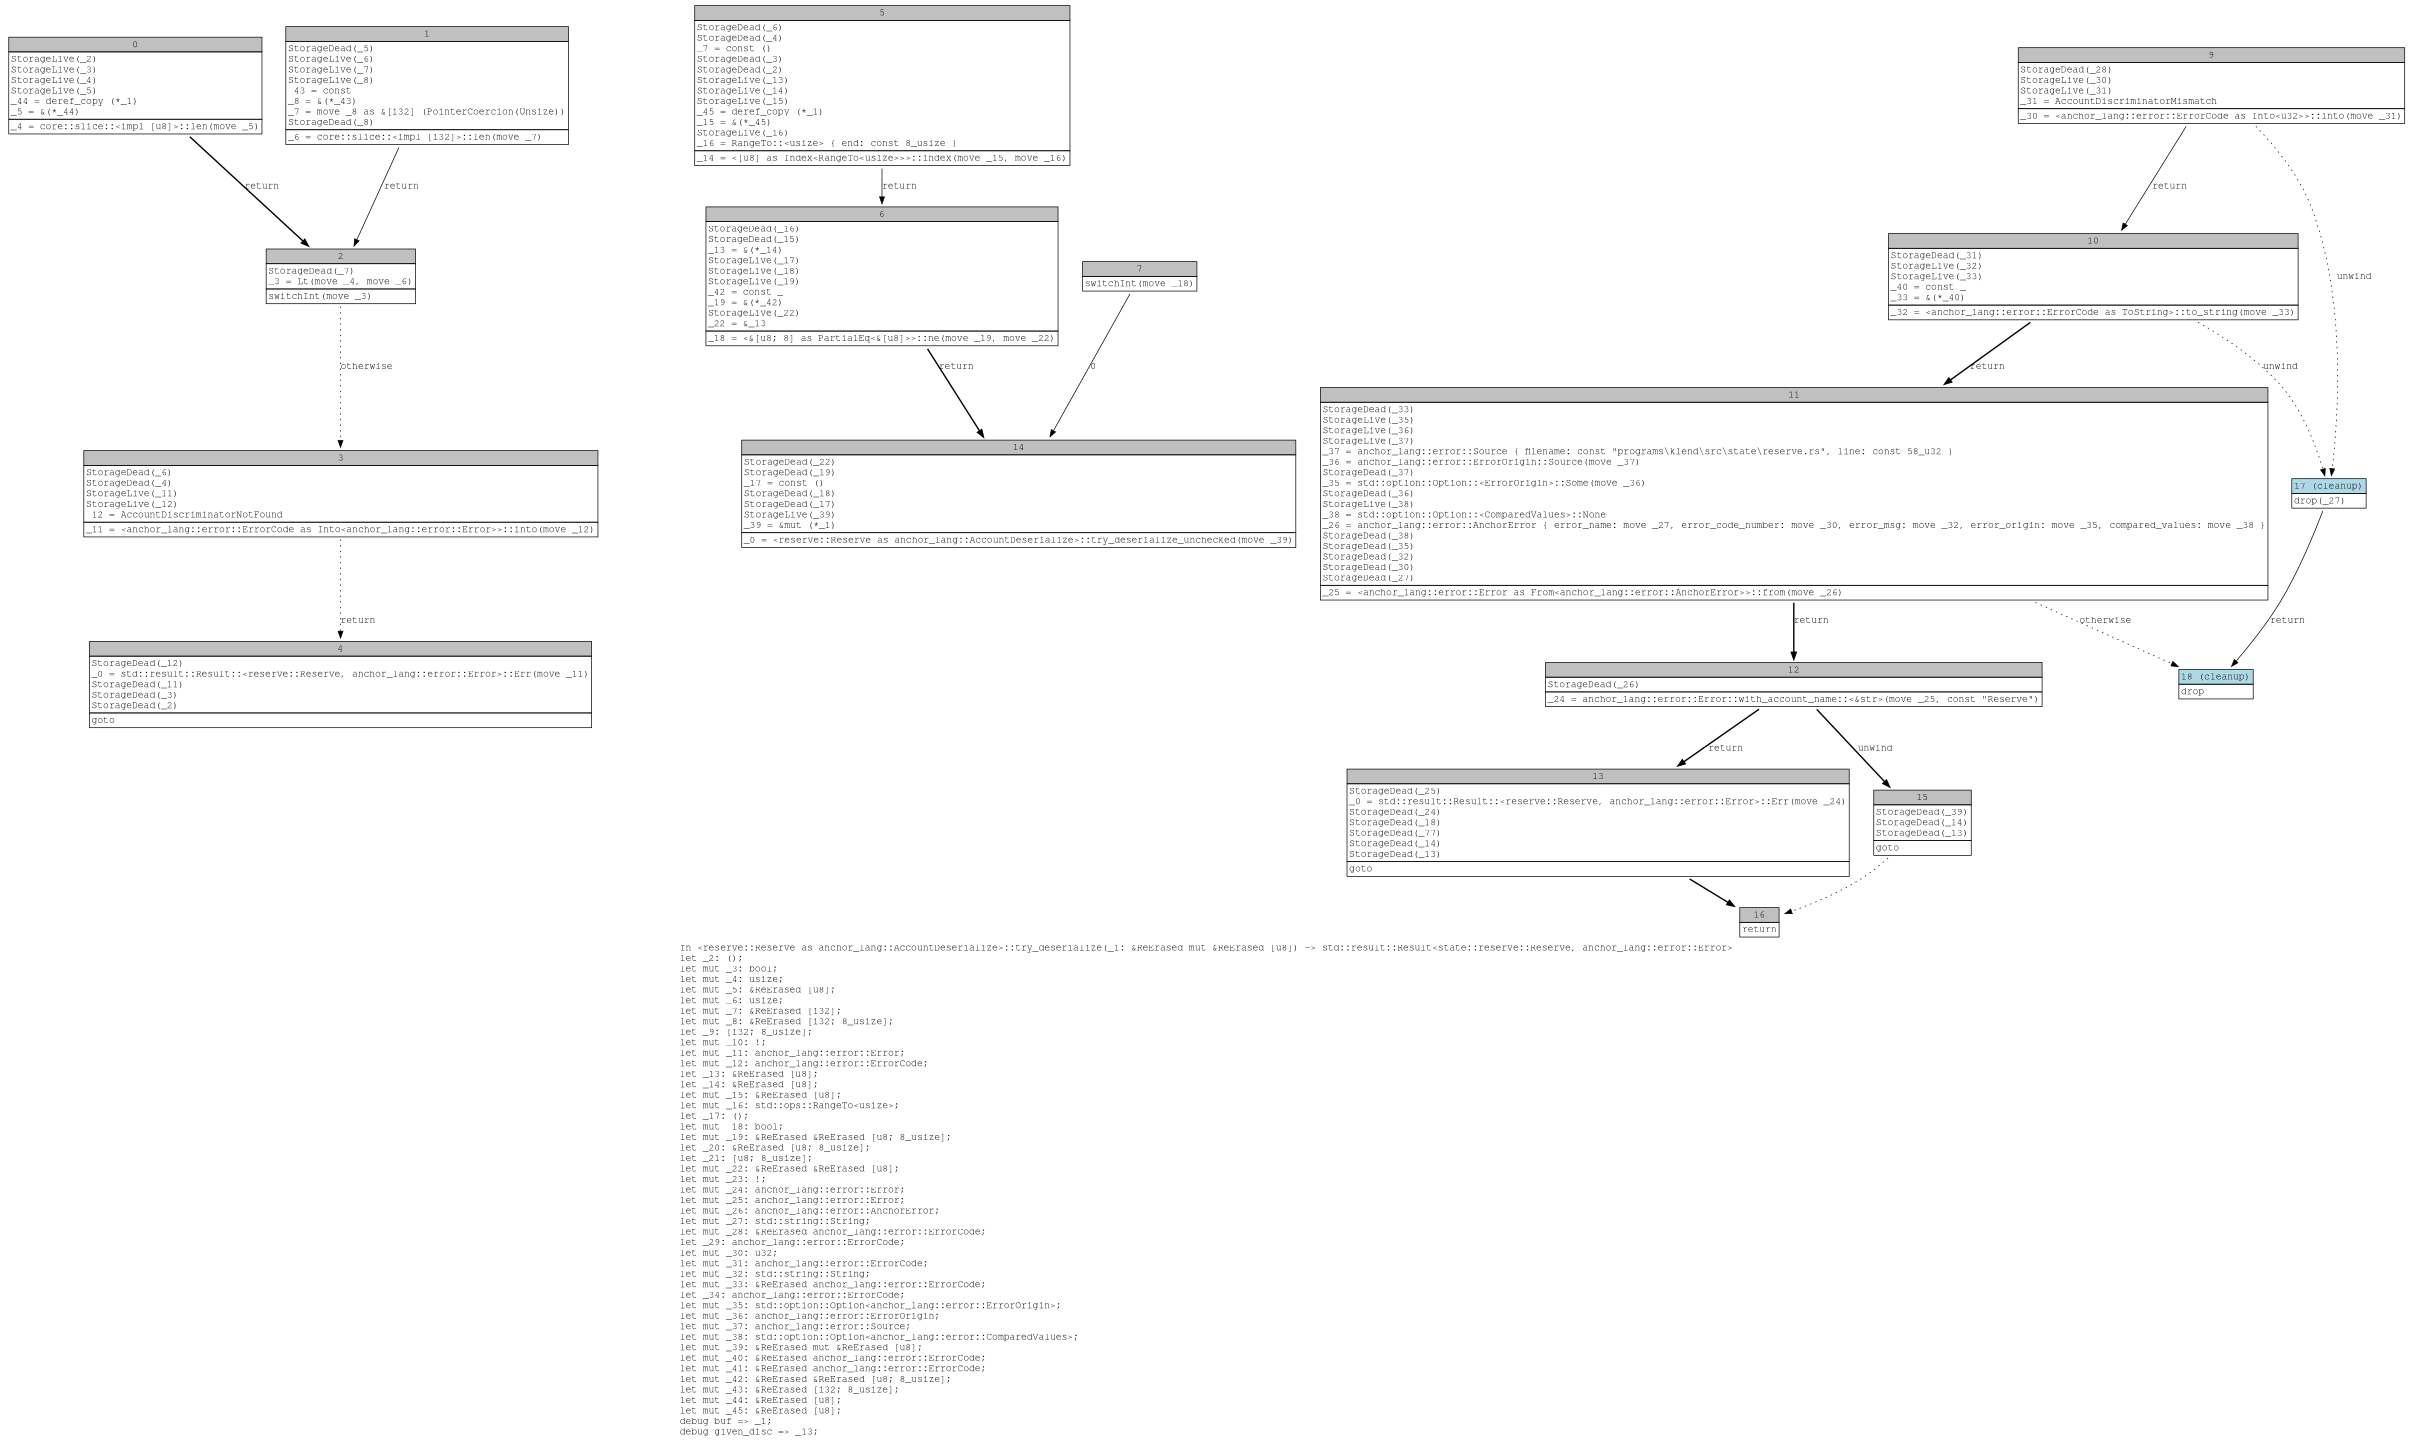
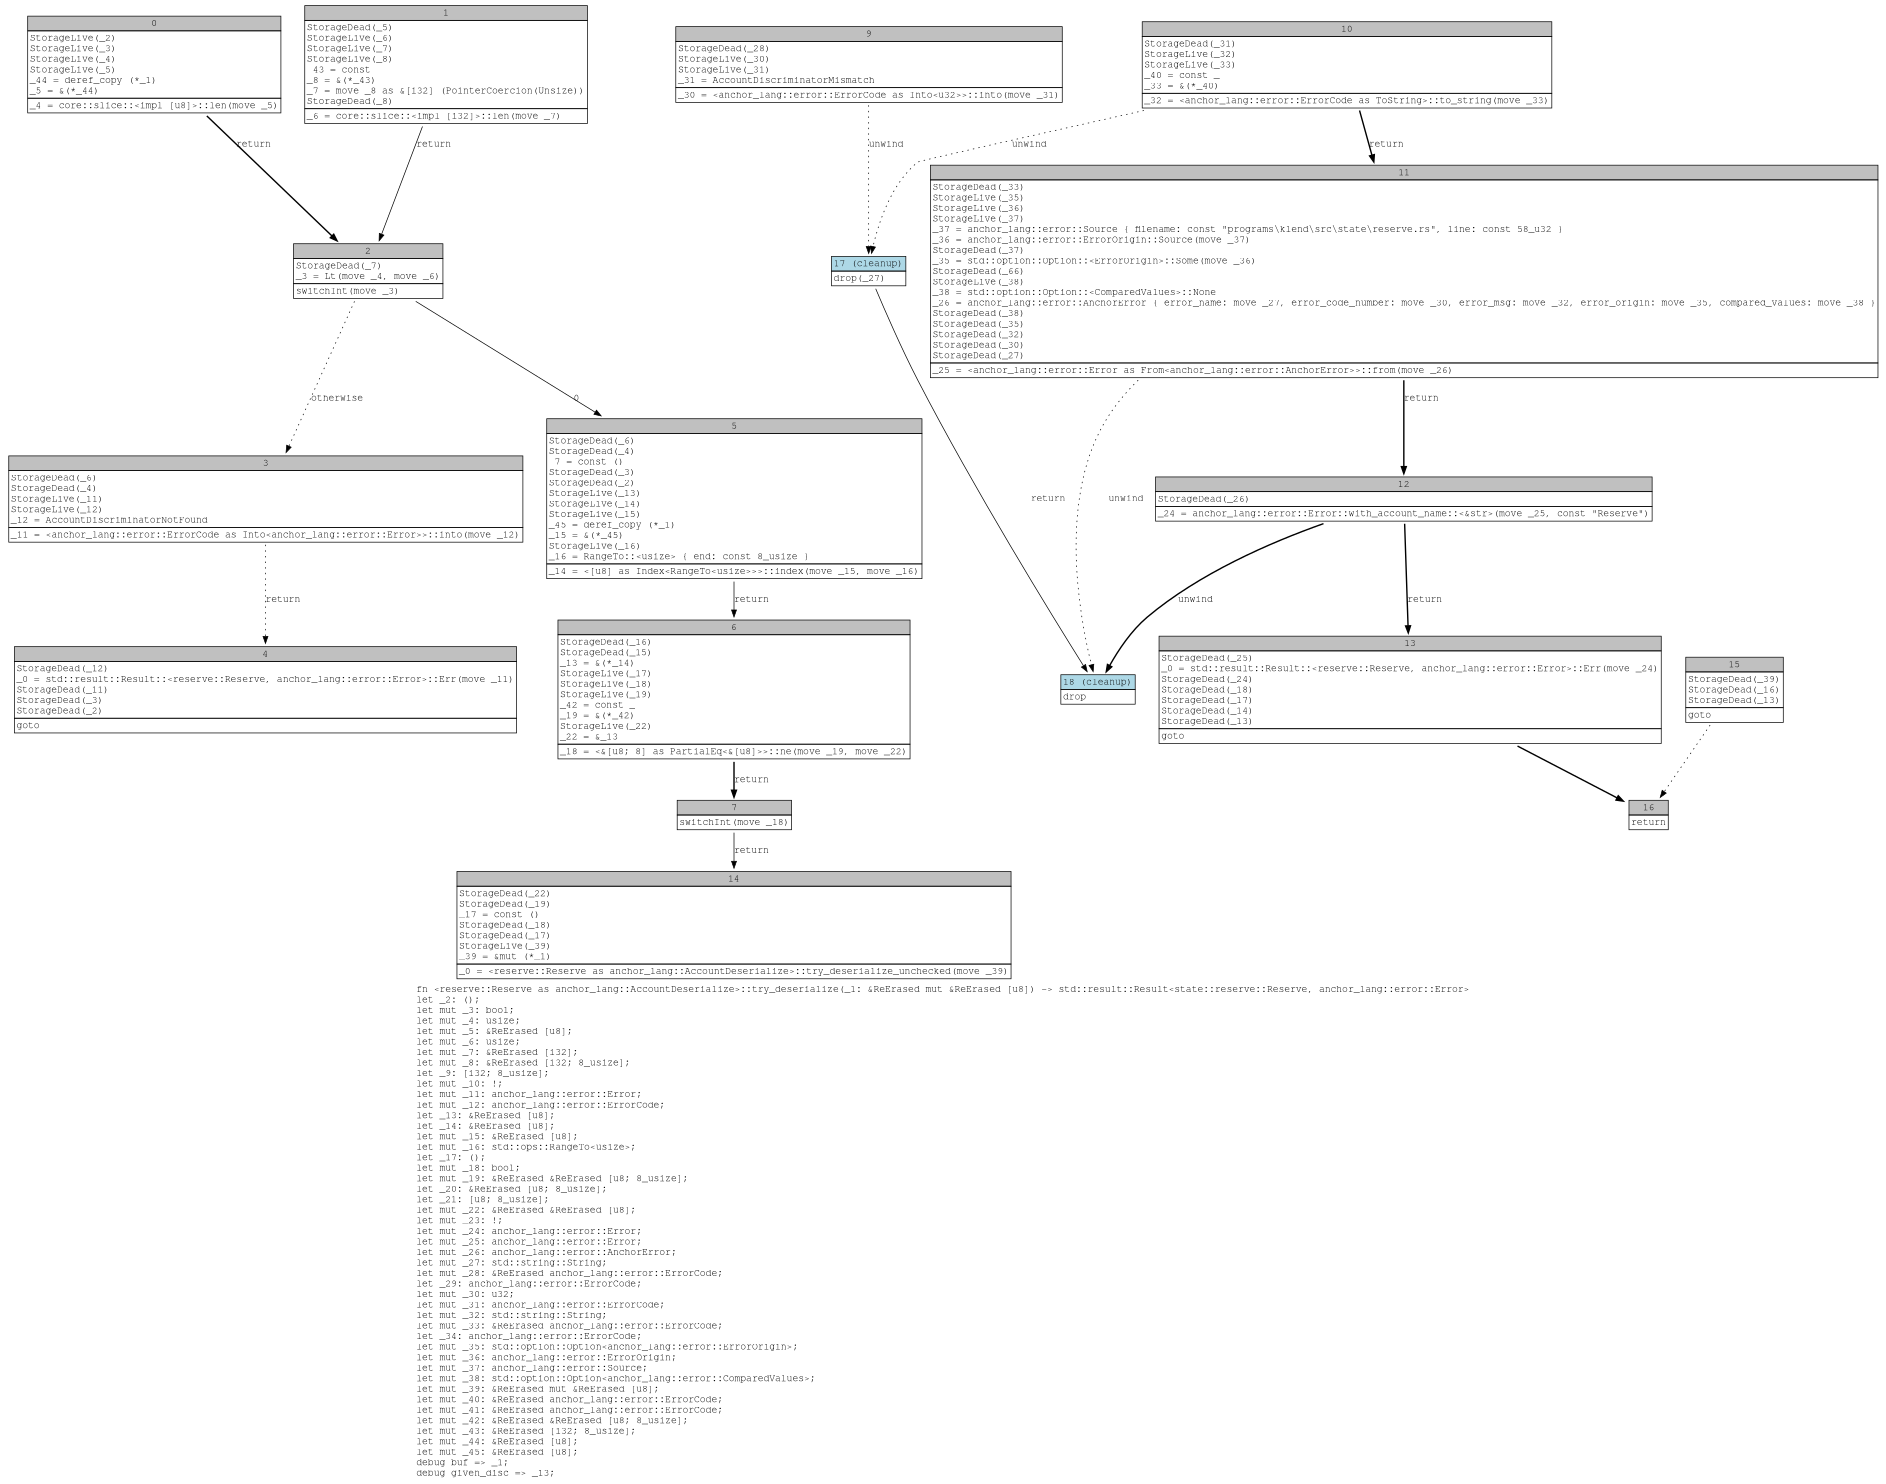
  digraph {
    fontname="Courier, monospace"
    label=<fn &lt;reserve::Reserve as anchor_lang::AccountDeserialize&gt;::try_deserialize(_1: &amp;ReErased mut &amp;ReErased [u8]) -&gt; std::result::Result&lt;state::reserve::Reserve, anchor_lang::error::Error&gt;<br align="left"/>let _2: ();<br align="left"/>let mut _3: bool;<br align="left"/>let mut _4: usize;<br align="left"/>let mut _5: &amp;ReErased [u8];<br align="left"/>let mut _6: usize;<br align="left"/>let mut _7: &amp;ReErased [i32];<br align="left"/>let mut _8: &amp;ReErased [i32; 8_usize];<br align="left"/>let _9: [i32; 8_usize];<br align="left"/>let mut _10: !;<br align="left"/>let mut _11: anchor_lang::error::Error;<br align="left"/>let mut _12: anchor_lang::error::ErrorCode;<br align="left"/>let _13: &amp;ReErased [u8];<br align="left"/>let _14: &amp;ReErased [u8];<br align="left"/>let mut _15: &amp;ReErased [u8];<br align="left"/>let mut _16: std::ops::RangeTo&lt;usize&gt;;<br align="left"/>let _17: ();<br align="left"/>let mut _18: bool;<br align="left"/>let mut _19: &amp;ReErased &amp;ReErased [u8; 8_usize];<br align="left"/>let _20: &amp;ReErased [u8; 8_usize];<br align="left"/>let _21: [u8; 8_usize];<br align="left"/>let mut _22: &amp;ReErased &amp;ReErased [u8];<br align="left"/>let mut _23: !;<br align="left"/>let mut _24: anchor_lang::error::Error;<br align="left"/>let mut _25: anchor_lang::error::Error;<br align="left"/>let mut _26: anchor_lang::error::AnchorError;<br align="left"/>let mut _27: std::string::String;<br align="left"/>let mut _28: &amp;ReErased anchor_lang::error::ErrorCode;<br align="left"/>let _29: anchor_lang::error::ErrorCode;<br align="left"/>let mut _30: u32;<br align="left"/>let mut _31: anchor_lang::error::ErrorCode;<br align="left"/>let mut _32: std::string::String;<br align="left"/>let mut _33: &amp;ReErased anchor_lang::error::ErrorCode;<br align="left"/>let _34: anchor_lang::error::ErrorCode;<br align="left"/>let mut _35: std::option::Option&lt;anchor_lang::error::ErrorOrigin&gt;;<br align="left"/>let mut _36: anchor_lang::error::ErrorOrigin;<br align="left"/>let mut _37: anchor_lang::error::Source;<br align="left"/>let mut _38: std::option::Option&lt;anchor_lang::error::ComparedValues&gt;;<br align="left"/>let mut _39: &amp;ReErased mut &amp;ReErased [u8];<br align="left"/>let mut _40: &amp;ReErased anchor_lang::error::ErrorCode;<br align="left"/>let mut _41: &amp;ReErased anchor_lang::error::ErrorCode;<br align="left"/>let mut _42: &amp;ReErased &amp;ReErased [u8; 8_usize];<br align="left"/>let mut _43: &amp;ReErased [i32; 8_usize];<br align="left"/>let mut _44: &amp;ReErased [u8];<br align="left"/>let mut _45: &amp;ReErased [u8];<br align="left"/>debug buf =&gt; _1;<br align="left"/>debug given_disc =&gt; _13;<br align="left"/>>
    node [fontname="Courier, monospace" shape=none]
    edge [fontname="Courier, monospace" style=bold]
    n1 [label=<<table border="0" cellborder="1" cellspacing="0"><tr><td bgcolor="gray" align="center" colspan="1">0</td></tr><tr><td align="left" balign="left">StorageLive(_2)<br/>StorageLive(_3)<br/>StorageLive(_4)<br/>StorageLive(_5)<br/>_44 = deref_copy (*_1)<br/>_5 = &amp;(*_44)<br/></td></tr><tr><td align="left">_4 = core::slice::&lt;impl [u8]&gt;::len(move _5)</td></tr></table>>]
    n2 [label=<<table border="0" cellborder="1" cellspacing="0"><tr><td bgcolor="gray" align="center" colspan="1">2</td></tr><tr><td align="left" balign="left">StorageDead(_7)<br/>_3 = Lt(move _4, move _6)<br/></td></tr><tr><td align="left">switchInt(move _3)</td></tr></table>>]
    n3 [label=<<table border="0" cellborder="1" cellspacing="0"><tr><td bgcolor="gray" align="center" colspan="1">1</td></tr><tr><td align="left" balign="left">StorageDead(_5)<br/>StorageLive(_6)<br/>StorageLive(_7)<br/>StorageLive(_8)<br/>_43 = const _<br/>_8 = &amp;(*_43)<br/>_7 = move _8 as &amp;[i32] (PointerCoercion(Unsize))<br/>StorageDead(_8)<br/></td></tr><tr><td align="left">_6 = core::slice::&lt;impl [i32]&gt;::len(move _7)</td></tr></table>>]
    n4 [label=<<table border="0" cellborder="1" cellspacing="0"><tr><td bgcolor="gray" align="center" colspan="1">3</td></tr><tr><td align="left" balign="left">StorageDead(_6)<br/>StorageDead(_4)<br/>StorageLive(_11)<br/>StorageLive(_12)<br/>_12 = AccountDiscriminatorNotFound<br/></td></tr><tr><td align="left">_11 = &lt;anchor_lang::error::ErrorCode as Into&lt;anchor_lang::error::Error&gt;&gt;::into(move _12)</td></tr></table>>]
    n5 [label=<<table border="0" cellborder="1" cellspacing="0"><tr><td bgcolor="gray" align="center" colspan="1">5</td></tr><tr><td align="left" balign="left">StorageDead(_6)<br/>StorageDead(_4)<br/>_7 = const ()<br/>StorageDead(_3)<br/>StorageDead(_2)<br/>StorageLive(_13)<br/>StorageLive(_14)<br/>StorageLive(_15)<br/>_45 = deref_copy (*_1)<br/>_15 = &amp;(*_45)<br/>StorageLive(_16)<br/>_16 = RangeTo::&lt;usize&gt; { end: const 8_usize }<br/></td></tr><tr><td align="left">_14 = &lt;[u8] as Index&lt;RangeTo&lt;usize&gt;&gt;&gt;::index(move _15, move _16)</td></tr></table>>]
    n6 [label=<<table border="0" cellborder="1" cellspacing="0"><tr><td bgcolor="gray" align="center" colspan="1">4</td></tr><tr><td align="left" balign="left">StorageDead(_12)<br/>_0 = std::result::Result::&lt;reserve::Reserve, anchor_lang::error::Error&gt;::Err(move _11)<br/>StorageDead(_11)<br/>StorageDead(_3)<br/>StorageDead(_2)<br/></td></tr><tr><td align="left">goto</td></tr></table>>]
    n7 [label=<<table border="0" cellborder="1" cellspacing="0"><tr><td bgcolor="gray" align="center" colspan="1">6</td></tr><tr><td align="left" balign="left">StorageDead(_16)<br/>StorageDead(_15)<br/>_13 = &amp;(*_14)<br/>StorageLive(_17)<br/>StorageLive(_18)<br/>StorageLive(_19)<br/>_42 = const _<br/>_19 = &amp;(*_42)<br/>StorageLive(_22)<br/>_22 = &amp;_13<br/></td></tr><tr><td align="left">_18 = &lt;&amp;[u8; 8] as PartialEq&lt;&amp;[u8]&gt;&gt;::ne(move _19, move _22)</td></tr></table>>]
    n8 [label=<<table border="0" cellborder="1" cellspacing="0"><tr><td bgcolor="gray" align="center" colspan="1">16</td></tr><tr><td align="left">return</td></tr></table>>]
    n9 [label=<<table border="0" cellborder="1" cellspacing="0"><tr><td bgcolor="gray" align="center" colspan="1">7</td></tr><tr><td align="left">switchInt(move _18)</td></tr></table>>]
    n10 [label=<<table border="0" cellborder="1" cellspacing="0"><tr><td bgcolor="gray" align="center" colspan="1">14</td></tr><tr><td align="left" balign="left">StorageDead(_22)<br/>StorageDead(_19)<br/>_17 = const ()<br/>StorageDead(_18)<br/>StorageDead(_17)<br/>StorageLive(_39)<br/>_39 = &amp;mut (*_1)<br/></td></tr><tr><td align="left">_0 = &lt;reserve::Reserve as anchor_lang::AccountDeserialize&gt;::try_deserialize_unchecked(move _39)</td></tr></table>>]
    n11 [label=<<table border="0" cellborder="1" cellspacing="0"><tr><td bgcolor="gray" align="center" colspan="1">9</td></tr><tr><td align="left" balign="left">StorageDead(_28)<br/>StorageLive(_30)<br/>StorageLive(_31)<br/>_31 = AccountDiscriminatorMismatch<br/></td></tr><tr><td align="left">_30 = &lt;anchor_lang::error::ErrorCode as Into&lt;u32&gt;&gt;::into(move _31)</td></tr></table>>]
    n12 [label=<<table border="0" cellborder="1" cellspacing="0"><tr><td bgcolor="gray" align="center" colspan="1">10</td></tr><tr><td align="left" balign="left">StorageDead(_31)<br/>StorageLive(_32)<br/>StorageLive(_33)<br/>_40 = const _<br/>_33 = &amp;(*_40)<br/></td></tr><tr><td align="left">_32 = &lt;anchor_lang::error::ErrorCode as ToString&gt;::to_string(move _33)</td></tr></table>>]
    n13 [label=<<table border="0" cellborder="1" cellspacing="0"><tr><td bgcolor="lightblue" align="center" colspan="1">17 (cleanup)</td></tr><tr><td align="left">drop(_27)</td></tr></table>>]
-   n14 [label=<<table border="0" cellborder="1" cellspacing="0"><tr><td bgcolor="gray" align="center" colspan="1">11</td></tr><tr><td align="left" balign="left">StorageDead(_33)<br/>StorageLive(_35)<br/>StorageLive(_36)<br/>StorageLive(_37)<br/>_37 = anchor_lang::error::Source { filename: const &quot;programs\\klend\\src\\state\\reserve.rs&quot;, line: const 58_u32 }<br/>_36 = anchor_lang::error::ErrorOrigin::Source(move _37)<br/>StorageDead(_37)<br/>_35 = std::option::Option::&lt;ErrorOrigin&gt;::Some(move _36)<br/>StorageDead(_36)<br/>StorageLive(_38)<br/>_38 = std::option::Option::&lt;ComparedValues&gt;::None<br/>_26 = anchor_lang::error::AnchorError { error_name: move _27, error_code_number: move _30, error_msg: move _32, error_origin: move _35, compared_values: move _38 }<br/>StorageDead(_38)<br/>StorageDead(_35)<br/>StorageDead(_32)<br/>StorageDead(_30)<br/>StorageDead(_27)<br/></td></tr><tr><td align="left">_25 = &lt;anchor_lang::error::Error as From&lt;anchor_lang::error::AnchorError&gt;&gt;::from(move _26)</td></tr></table>>]
+   n14 [label=<<table border="0" cellborder="1" cellspacing="0"><tr><td bgcolor="gray" align="center" colspan="1">11</td></tr><tr><td align="left" balign="left">StorageDead(_33)<br/>StorageLive(_35)<br/>StorageLive(_36)<br/>StorageLive(_37)<br/>_37 = anchor_lang::error::Source { filename: const &quot;programs\\klend\\src\\state\\reserve.rs&quot;, line: const 58_u32 }<br/>_36 = anchor_lang::error::ErrorOrigin::Source(move _37)<br/>StorageDead(_37)<br/>_35 = std::option::Option::&lt;ErrorOrigin&gt;::Some(move _36)<br/>StorageDead(_66)<br/>StorageLive(_38)<br/>_38 = std::option::Option::&lt;ComparedValues&gt;::None<br/>_26 = anchor_lang::error::AnchorError { error_name: move _27, error_code_number: move _30, error_msg: move _32, error_origin: move _35, compared_values: move _38 }<br/>StorageDead(_38)<br/>StorageDead(_35)<br/>StorageDead(_32)<br/>StorageDead(_30)<br/>StorageDead(_27)<br/></td></tr><tr><td align="left">_25 = &lt;anchor_lang::error::Error as From&lt;anchor_lang::error::AnchorError&gt;&gt;::from(move _26)</td></tr></table>>]
    n15 [label=<<table border="0" cellborder="1" cellspacing="0"><tr><td bgcolor="lightblue" align="center" colspan="1">18 (cleanup)</td></tr><tr><td align="left">drop</td></tr></table>>]
    n16 [label=<<table border="0" cellborder="1" cellspacing="0"><tr><td bgcolor="gray" align="center" colspan="1">12</td></tr><tr><td align="left" balign="left">StorageDead(_26)<br/></td></tr><tr><td align="left">_24 = anchor_lang::error::Error::with_account_name::&lt;&amp;str&gt;(move _25, const &quot;Reserve&quot;)</td></tr></table>>]
-   n17 [label=<<table border="0" cellborder="1" cellspacing="0"><tr><td bgcolor="gray" align="center" colspan="1">13</td></tr><tr><td align="left" balign="left">StorageDead(_25)<br/>_0 = std::result::Result::&lt;reserve::Reserve, anchor_lang::error::Error&gt;::Err(move _24)<br/>StorageDead(_24)<br/>StorageDead(_18)<br/>StorageDead(_77)<br/>StorageDead(_14)<br/>StorageDead(_13)<br/></td></tr><tr><td align="left">goto</td></tr></table>>]
-   n18 [label=<<table border="0" cellborder="1" cellspacing="0"><tr><td bgcolor="gray" align="center" colspan="1">15</td></tr><tr><td align="left" balign="left">StorageDead(_39)<br/>StorageDead(_14)<br/>StorageDead(_13)<br/></td></tr><tr><td align="left">goto</td></tr></table>>]
+   n17 [label=<<table border="0" cellborder="1" cellspacing="0"><tr><td bgcolor="gray" align="center" colspan="1">13</td></tr><tr><td align="left" balign="left">StorageDead(_25)<br/>_0 = std::result::Result::&lt;reserve::Reserve, anchor_lang::error::Error&gt;::Err(move _24)<br/>StorageDead(_24)<br/>StorageDead(_18)<br/>StorageDead(_17)<br/>StorageDead(_14)<br/>StorageDead(_13)<br/></td></tr><tr><td align="left">goto</td></tr></table>>]
+   n18 [label=<<table border="0" cellborder="1" cellspacing="0"><tr><td bgcolor="gray" align="center" colspan="1">15</td></tr><tr><td align="left" balign="left">StorageDead(_39)<br/>StorageDead(_16)<br/>StorageDead(_13)<br/></td></tr><tr><td align="left">goto</td></tr></table>>]
    n1 -> n2 [label=return]
    n2 -> n4 [label=otherwise style=dotted]
+   n2 -> n5 [label=0 style=solid]
    n3 -> n2 [label=return style=solid]
    n4 -> n6 [label=return style=dotted]
    n5 -> n7 [label=return style=solid]
-   n7 -> n10 [label=return]
-   n9 -> n10 [label=0 style=solid]
-   n11 -> n12 [label=return style=solid]
+   n7 -> n9 [label=return]
+   n9 -> n10 [label=return style=solid]
    n11 -> n13 [label=unwind style=dotted]
    n12 -> n13 [label=unwind style=dotted]
    n12 -> n14 [label=return]
    n13 -> n15 [label=return style=solid]
-   n14 -> n15 [label=otherwise style=dotted]
+   n14 -> n15 [label=unwind style=dotted]
    n14 -> n16 [label=return]
-   n16 -> n18 [label=unwind]
+   n16 -> n15 [label=unwind]
    n16 -> n17 [label=return]
    n17 -> n8
    n18 -> n8 [style=dotted]
  }
